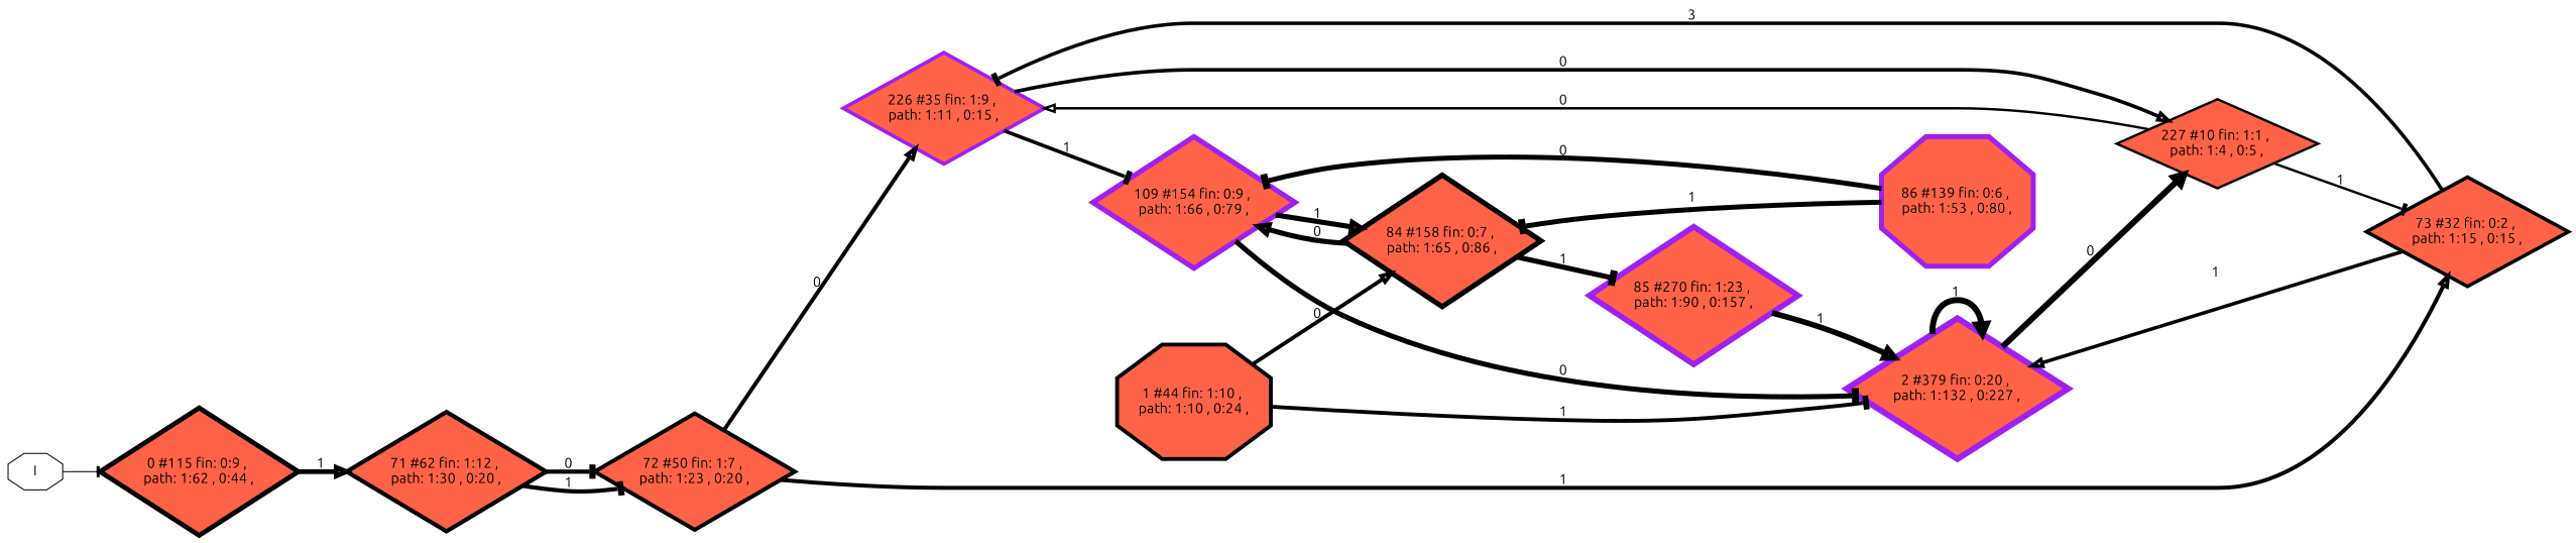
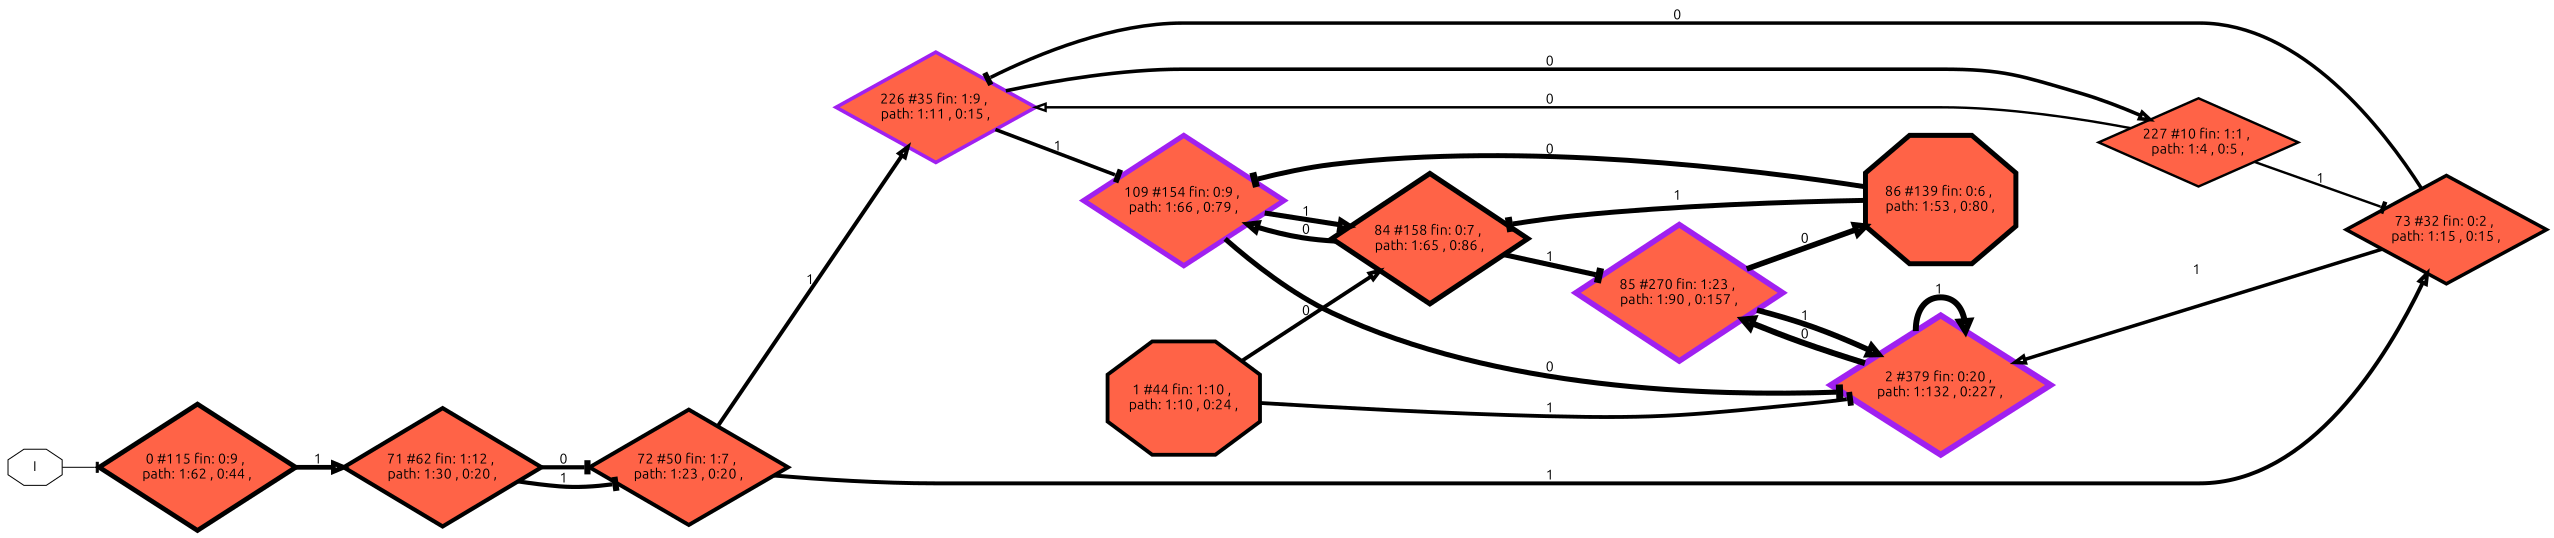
  digraph {
    fontname=Ubuntu
    rankdir=LR
    node [color=black fillcolor=tomato fontname=Ubuntu shape=diamond style=filled]
    edge [arrowhead=onormal fontname=Ubuntu penwidth=4.14313]
    n1 [height=1.74982 label="0 #115 fin: 0:9 , \n path: 1:62 , 0:44 , " penwidth=4.75359 width=1.74982]
    n2 [height=1.63766 label="71 #62 fin: 1:12 , \n path: 1:30 , 0:20 , " penwidth=4.14313 width=1.63766]
    n3 [height=1.57 label="1 #44 fin: 1:10 , \n path: 1:10 , 0:24 , " penwidth=3.80666 shape=octagon width=1.57]
    n4 [height=1.80318 label="84 #158 fin: 0:7 , \n path: 1:65 , 0:86 , " penwidth=5.0689 width=1.80318]
    n5 [color=purple height=1.93733 label="2 #379 fin: 0:20 , \n path: 1:132 , 0:227 , " penwidth=5.94017 width=1.93733]
    n6 [height=1.59571 label="72 #50 fin: 1:7 , \n path: 1:23 , 0:20 , " penwidth=3.93183 width=1.59571]
    I [shape=octagon fillcolor="" style=""]
    n8 [color=purple height=1.79897 label="109 #154 fin: 0:9 , \n path: 1:66 , 0:79 , " penwidth=5.04343 width=1.79897]
    n9 [color=purple height=1.88739 label="85 #270 fin: 1:23 , \n path: 1:90 , 0:157 , " penwidth=5.60212 width=1.88739]
    n10 [color=purple height=1.52247 label="226 #35 fin: 1:9 , \n path: 1:11 , 0:15 , " penwidth=3.58352 width=1.52247]
    n11 [height=1.5033 label="73 #32 fin: 0:2 , \n path: 1:15 , 0:15 , " penwidth=3.49651 width=1.5033]
-   n12 [color=purple height=1.78199 label="86 #139 fin: 0:6 , \n path: 1:53 , 0:80 , " penwidth=4.94164 shape=octagon width=1.78199]
+   n12 [height=1.78199 label="86 #139 fin: 0:6 , \n path: 1:53 , 0:80 , " penwidth=4.94164 shape=octagon width=1.78199]
    n13 [height=1.22316 label="227 #10 fin: 1:1 , \n path: 1:4 , 0:5 , " penwidth=2.3979 width=1.22316]
    n1 -> n2 [label="1 " penwidth=4.75359]
    n2 -> n6 [arrowhead=tee label="0 "]
    n2 -> n6 [arrowhead=tee label="1 "]
    n3 -> n4 [label="0 " penwidth=3.80666]
    n3 -> n5 [arrowhead=tee label="1 " penwidth=3.80666]
    n4 -> n8 [label="0 " penwidth=5.0689]
    n4 -> n9 [arrowhead=tee label="1 " penwidth=5.0689]
    n5 -> n5 [label="1 " penwidth=5.94017]
-   n5 -> n13 [label="0 " penwidth=5.94017]
-   n6 -> n10 [label="0 " penwidth=3.93183]
+   n5 -> n9 [label="0 " penwidth=5.94017]
+   n6 -> n10 [label="1 " penwidth=3.93183]
    n6 -> n11 [label="1 " penwidth=3.93183]
    I -> n1 [arrowhead=tee penwidth=""]
    n8 -> n4 [label="1 " penwidth=5.04343]
    n8 -> n5 [arrowhead=tee label="0 " penwidth=5.04343]
    n9 -> n5 [label="1 " penwidth=5.60212]
+   n9 -> n12 [label="0 " penwidth=5.60212]
    n10 -> n8 [arrowhead=tee label="1 " penwidth=3.58352]
    n10 -> n13 [label="0 " penwidth=3.58352]
    n11 -> n5 [label="1 " penwidth=3.49651]
-   n11 -> n10 [arrowhead=tee label="3 " penwidth=3.49651]
+   n11 -> n10 [arrowhead=tee label="0 " penwidth=3.49651]
    n12 -> n4 [arrowhead=tee label="1 " penwidth=4.94164]
    n12 -> n8 [arrowhead=tee label="0 " penwidth=4.94164]
    n13 -> n10 [label="0 " penwidth=2.3979]
    n13 -> n11 [arrowhead=tee label="1 " penwidth=2.3979]
  }
